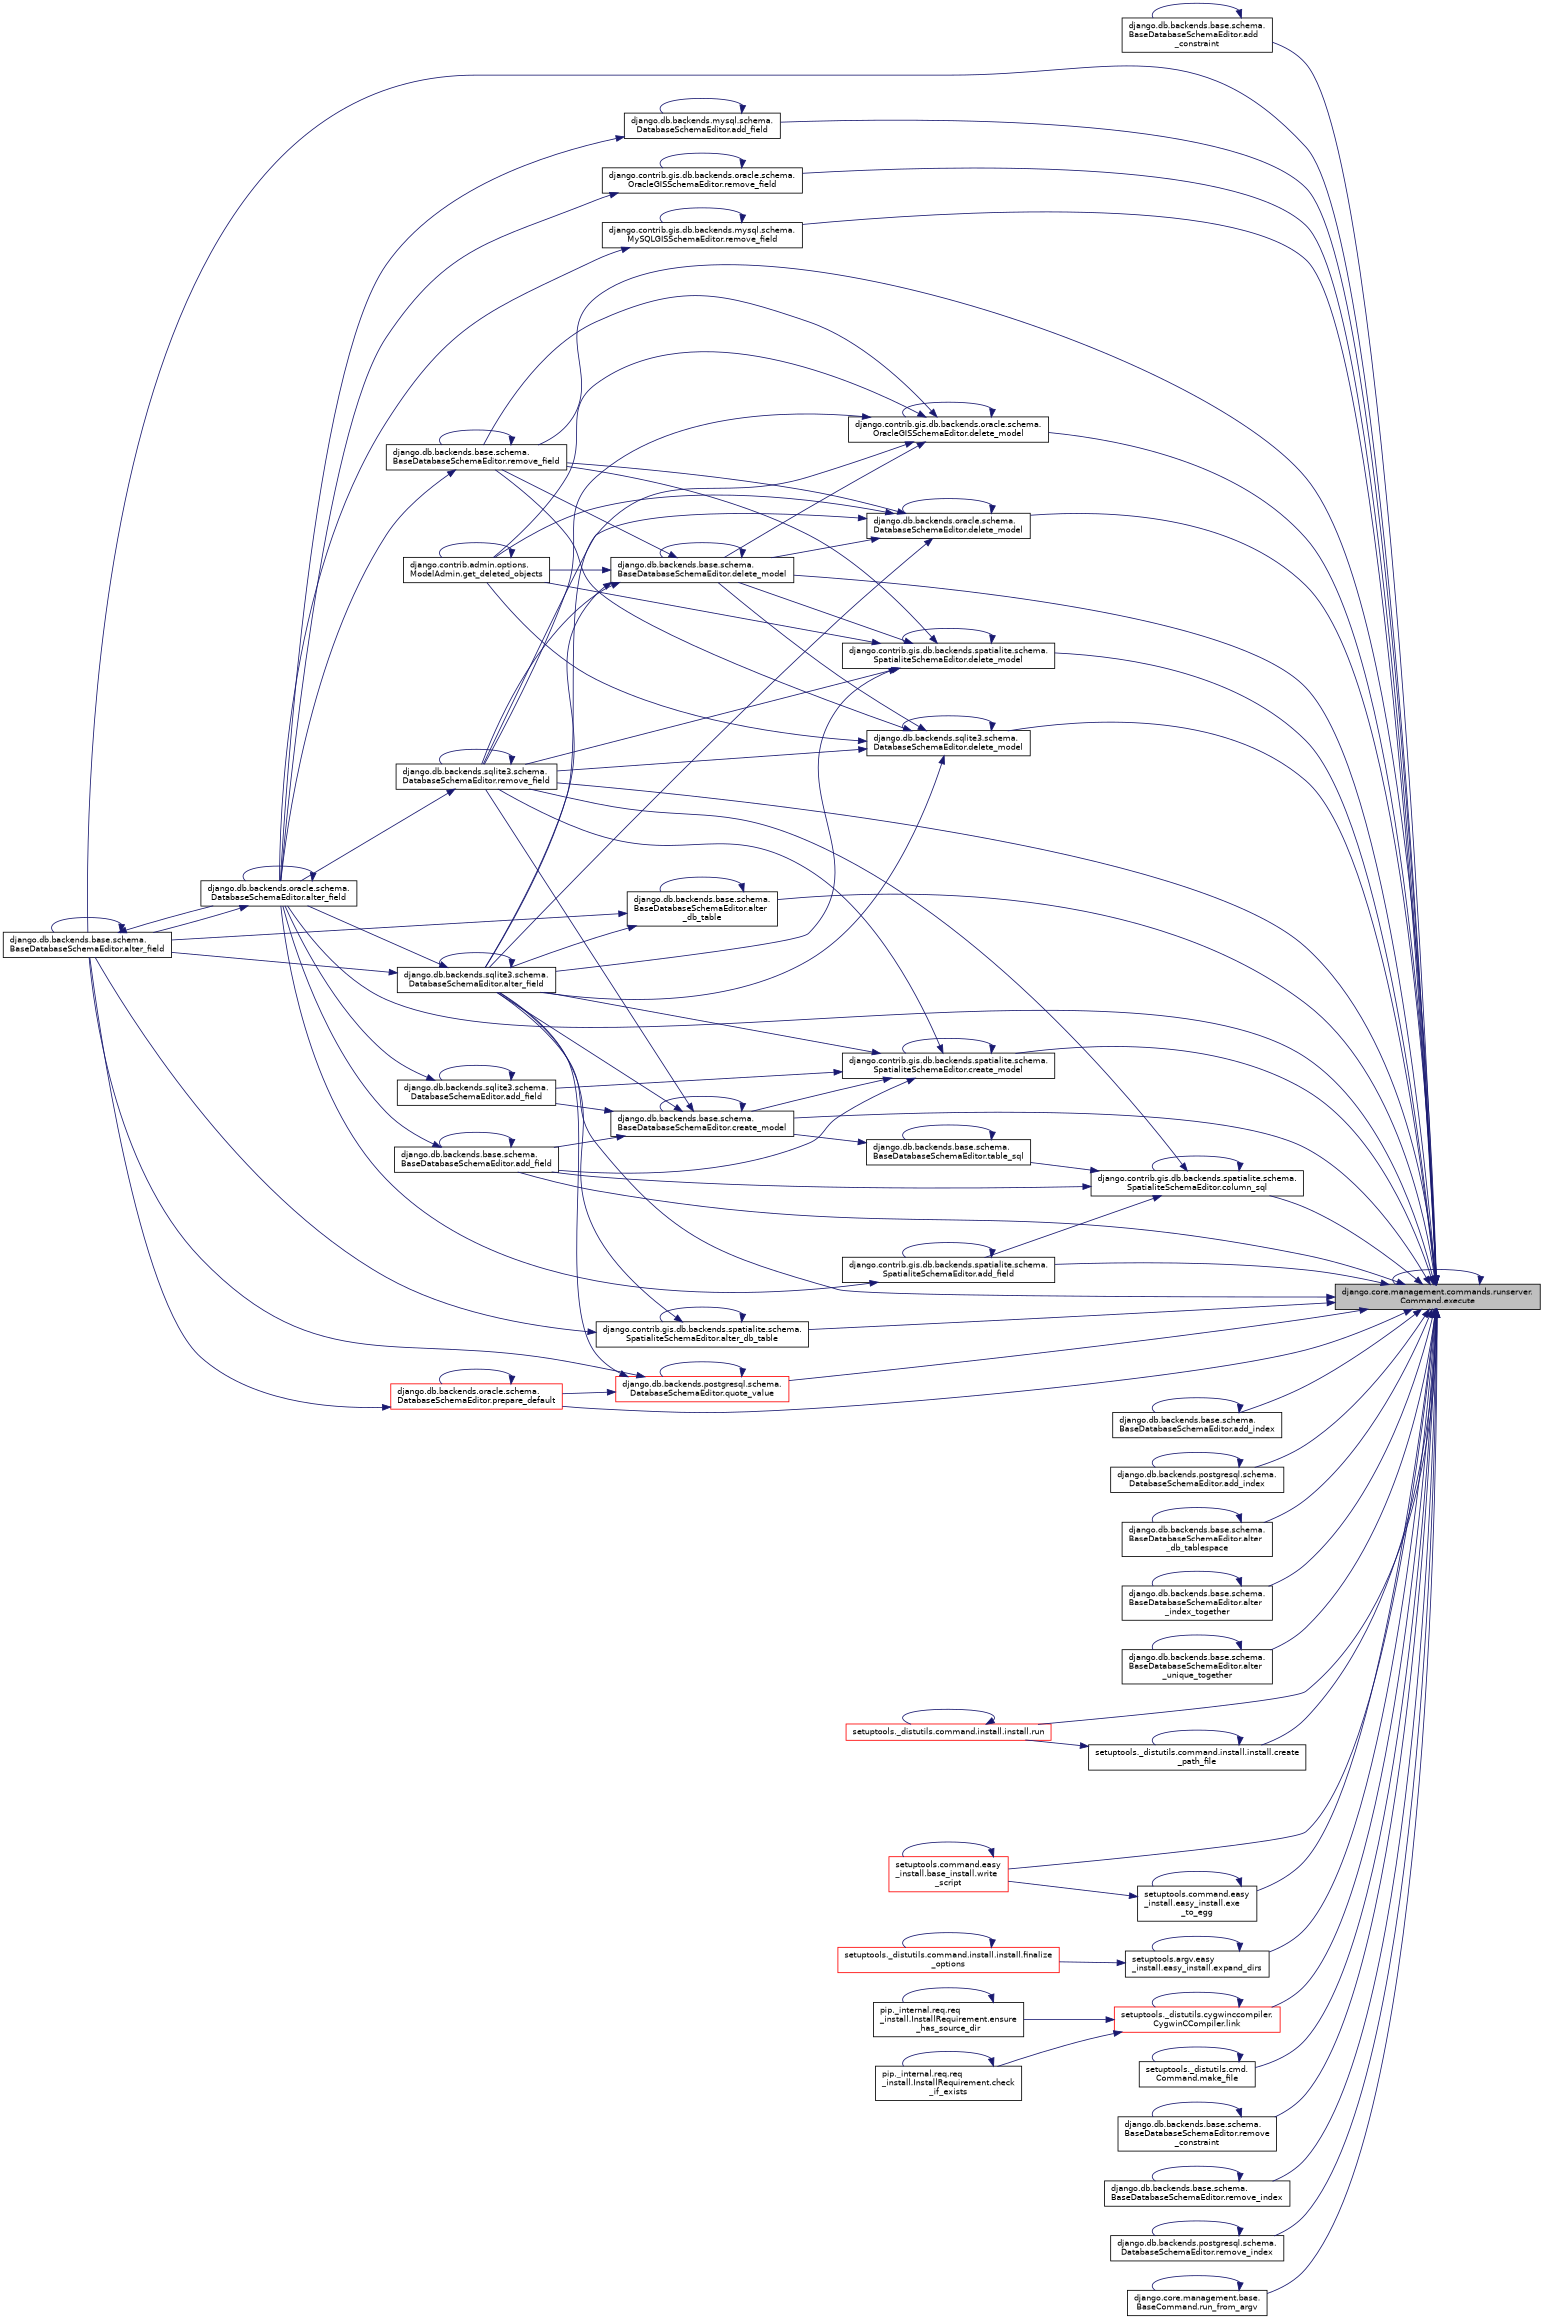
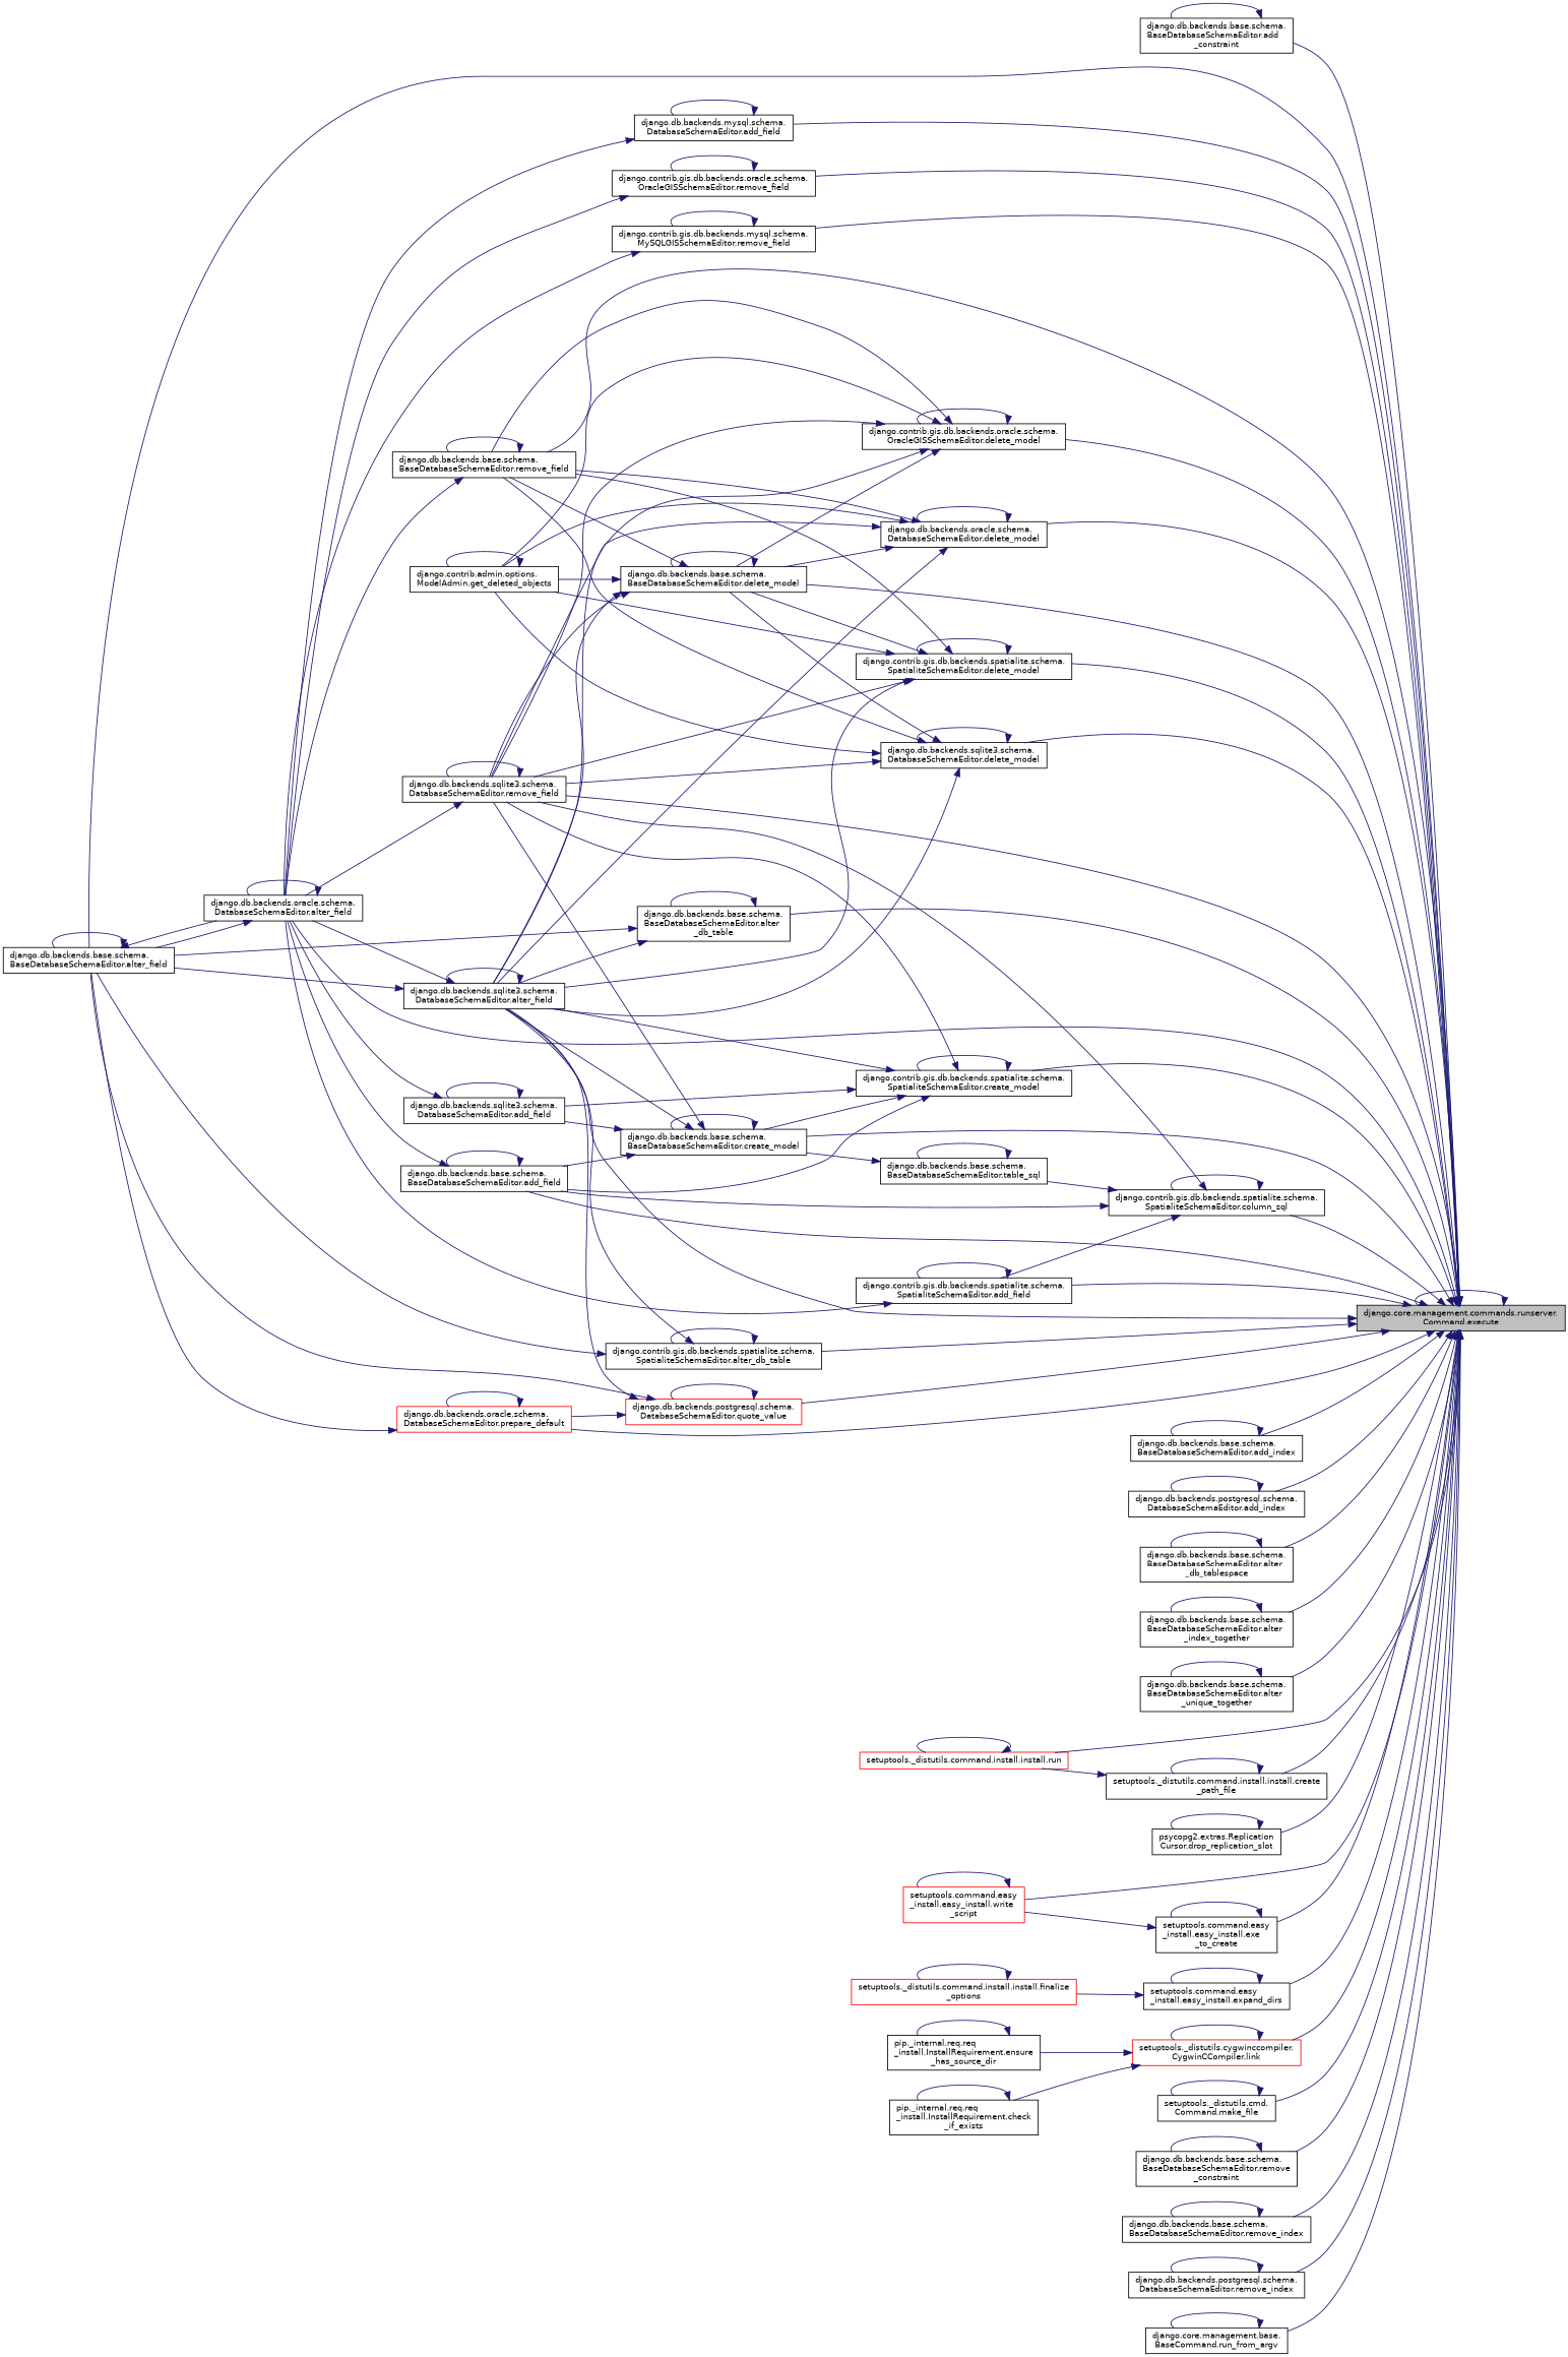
  digraph {
    rankdir=RL
    node [color=black fillcolor=white fontname=Helvetica fontsize=10 shape=record style=filled]
    edge [color=midnightblue dir=back fontname=Helvetica fontsize=10 labelfontname=Helvetica labelfontsize=10 style=solid]
    n1 [fillcolor=grey75 fontcolor=black height=0.2 label="django.core.management.commands.runserver.\lCommand.execute" width=0.4]
    n2 [height=0.2 label="django.db.backends.base.schema.\lBaseDatabaseSchemaEditor.add\l_constraint" width=0.4]
    n3 [height=0.2 label="django.contrib.gis.db.backends.spatialite.schema.\lSpatialiteSchemaEditor.add_field" width=0.4]
    n4 [height=0.2 label="django.db.backends.oracle.schema.\lDatabaseSchemaEditor.alter_field" width=0.4]
    n5 [height=0.2 label="django.db.backends.base.schema.\lBaseDatabaseSchemaEditor.alter_field" width=0.4]
    n6 [height=0.2 label="django.db.backends.base.schema.\lBaseDatabaseSchemaEditor.add_field" width=0.4]
    n7 [height=0.2 label="django.db.backends.mysql.schema.\lDatabaseSchemaEditor.add_field" width=0.4]
    n8 [height=0.2 label="django.db.backends.base.schema.\lBaseDatabaseSchemaEditor.add_index" width=0.4]
    n9 [height=0.2 label="django.db.backends.postgresql.schema.\lDatabaseSchemaEditor.add_index" width=0.4]
    n10 [height=0.2 label="django.db.backends.base.schema.\lBaseDatabaseSchemaEditor.alter\l_db_table" width=0.4]
    n11 [height=0.2 label="django.db.backends.sqlite3.schema.\lDatabaseSchemaEditor.alter_field" width=0.4]
    n12 [height=0.2 label="django.contrib.gis.db.backends.spatialite.schema.\lSpatialiteSchemaEditor.alter_db_table" width=0.4]
    n13 [height=0.2 label="django.db.backends.base.schema.\lBaseDatabaseSchemaEditor.alter\l_db_tablespace" width=0.4]
    n14 [height=0.2 label="django.db.backends.base.schema.\lBaseDatabaseSchemaEditor.alter\l_index_together" width=0.4]
    n15 [height=0.2 label="django.db.backends.base.schema.\lBaseDatabaseSchemaEditor.alter\l_unique_together" width=0.4]
    n16 [height=0.2 label="django.contrib.gis.db.backends.spatialite.schema.\lSpatialiteSchemaEditor.column_sql" width=0.4]
    n17 [height=0.2 label="django.db.backends.sqlite3.schema.\lDatabaseSchemaEditor.remove_field" width=0.4]
    n18 [height=0.2 label="django.db.backends.base.schema.\lBaseDatabaseSchemaEditor.create_model" width=0.4]
    n19 [height=0.2 label="django.contrib.gis.db.backends.spatialite.schema.\lSpatialiteSchemaEditor.create_model" width=0.4]
    n20 [height=0.2 label="setuptools._distutils.command.install.install.create\l_path_file" width=0.4]
    n21 [color=red height=0.2 label="setuptools._distutils.command.install.install.run" width=0.4]
    n22 [height=0.2 label="django.contrib.gis.db.backends.oracle.schema.\lOracleGISSchemaEditor.delete_model" width=0.4]
    n23 [height=0.2 label="django.db.backends.base.schema.\lBaseDatabaseSchemaEditor.delete_model" width=0.4]
    n24 [height=0.2 label="django.db.backends.base.schema.\lBaseDatabaseSchemaEditor.remove_field" width=0.4]
    n25 [height=0.2 label="django.db.backends.oracle.schema.\lDatabaseSchemaEditor.delete_model" width=0.4]
    n26 [height=0.2 label="django.contrib.gis.db.backends.spatialite.schema.\lSpatialiteSchemaEditor.delete_model" width=0.4]
    n27 [height=0.2 label="django.db.backends.sqlite3.schema.\lDatabaseSchemaEditor.delete_model" width=0.4]
-   n29 [height=0.2 label="setuptools.command.easy\l_install.easy_install.exe\l_to_egg" width=0.4]
-   n30 [color=red height=0.2 label="setuptools.command.easy\l_install.base_install.write\l_script" width=0.4]
-   n31 [height=0.2 label="setuptools.argv.easy\l_install.easy_install.expand_dirs" width=0.4]
+   n28 [height=0.2 label="psycopg2.extras.Replication\lCursor.drop_replication_slot" width=0.4]
+   n29 [height=0.2 label="setuptools.command.easy\l_install.easy_install.exe\l_to_create" width=0.4]
+   n30 [color=red height=0.2 label="setuptools.command.easy\l_install.easy_install.write\l_script" width=0.4]
+   n31 [height=0.2 label="setuptools.command.easy\l_install.easy_install.expand_dirs" width=0.4]
    n32 [color=red height=0.2 label="setuptools._distutils.cygwinccompiler.\lCygwinCCompiler.link" width=0.4]
    n33 [height=0.2 label="setuptools._distutils.cmd.\lCommand.make_file" width=0.4]
    n34 [color=red height=0.2 label="django.db.backends.oracle.schema.\lDatabaseSchemaEditor.prepare_default" width=0.4]
    n35 [color=red height=0.2 label="django.db.backends.postgresql.schema.\lDatabaseSchemaEditor.quote_value" width=0.4]
    n36 [height=0.2 label="django.db.backends.base.schema.\lBaseDatabaseSchemaEditor.remove\l_constraint" width=0.4]
    n37 [height=0.2 label="django.contrib.gis.db.backends.mysql.schema.\lMySQLGISSchemaEditor.remove_field" width=0.4]
    n38 [height=0.2 label="django.contrib.gis.db.backends.oracle.schema.\lOracleGISSchemaEditor.remove_field" width=0.4]
    n39 [height=0.2 label="django.db.backends.base.schema.\lBaseDatabaseSchemaEditor.remove_index" width=0.4]
    n40 [height=0.2 label="django.db.backends.postgresql.schema.\lDatabaseSchemaEditor.remove_index" width=0.4]
    n41 [height=0.2 label="django.core.management.base.\lBaseCommand.run_from_argv" width=0.4]
    n42 [height=0.2 label="django.db.backends.base.schema.\lBaseDatabaseSchemaEditor.table_sql" width=0.4]
    n43 [height=0.2 label="django.db.backends.sqlite3.schema.\lDatabaseSchemaEditor.add_field" width=0.4]
    n44 [height=0.2 label="django.contrib.admin.options.\lModelAdmin.get_deleted_objects" width=0.4]
    n45 [color=red height=0.2 label="setuptools._distutils.command.install.install.finalize\l_options" width=0.4]
    n46 [height=0.2 label="pip._internal.req.req\l_install.InstallRequirement.check\l_if_exists" width=0.4]
    n47 [height=0.2 label="pip._internal.req.req\l_install.InstallRequirement.ensure\l_has_source_dir" width=0.4]
    n1 -> n1
    n1 -> n2
    n1 -> n3
    n1 -> n4
    n1 -> n5
    n1 -> n6
    n1 -> n7
    n1 -> n8
    n1 -> n9
    n1 -> n10
    n1 -> n11
    n1 -> n12
    n1 -> n13
    n1 -> n14
    n1 -> n15
    n1 -> n16
    n1 -> n17
    n1 -> n18
    n1 -> n19
    n1 -> n20
    n1 -> n21
    n1 -> n22
    n1 -> n23
    n1 -> n24
    n1 -> n25
    n1 -> n26
    n1 -> n27
+   n1 -> n28
    n1 -> n29
    n1 -> n30
    n1 -> n31
    n1 -> n32
    n1 -> n33
    n1 -> n34
    n1 -> n35
    n1 -> n36
    n1 -> n37
    n1 -> n38
    n1 -> n39
    n1 -> n40
    n1 -> n41
    n2 -> n2
    n3 -> n3
    n3 -> n4
    n4 -> n4
    n4 -> n5
    n5 -> n4
    n5 -> n5
    n6 -> n4
    n6 -> n6
    n7 -> n4
    n7 -> n7
    n8 -> n8
    n9 -> n9
    n10 -> n5
    n10 -> n10
    n10 -> n11
    n11 -> n4
    n11 -> n5
    n11 -> n11
    n12 -> n5
    n12 -> n11
    n12 -> n12
    n13 -> n13
    n14 -> n14
    n15 -> n15
    n16 -> n3
    n16 -> n6
    n16 -> n16
    n16 -> n17
    n16 -> n42
    n17 -> n4
    n17 -> n17
    n18 -> n6
    n18 -> n11
    n18 -> n17
    n18 -> n18
    n18 -> n43
    n19 -> n6
    n19 -> n11
    n19 -> n17
    n19 -> n18
    n19 -> n19
    n19 -> n43
    n20 -> n20
    n20 -> n21
    n21 -> n21
    n22 -> n11
    n22 -> n17
    n22 -> n22
    n22 -> n23
    n22 -> n24
    n22 -> n44
    n23 -> n11
    n23 -> n17
    n23 -> n23
    n23 -> n24
    n23 -> n44
    n24 -> n4
    n24 -> n24
    n25 -> n11
    n25 -> n17
    n25 -> n23
    n25 -> n24
    n25 -> n25
    n25 -> n44
    n26 -> n11
    n26 -> n17
    n26 -> n23
    n26 -> n24
    n26 -> n26
    n26 -> n44
    n27 -> n11
    n27 -> n17
    n27 -> n23
    n27 -> n24
    n27 -> n27
    n27 -> n44
+   n28 -> n28
    n29 -> n29
    n29 -> n30
    n30 -> n30
    n31 -> n31
    n31 -> n45
    n32 -> n32
    n32 -> n46
    n32 -> n47
    n33 -> n33
    n34 -> n5
    n34 -> n34
    n35 -> n5
    n35 -> n11
    n35 -> n34
    n35 -> n35
    n36 -> n36
    n37 -> n4
    n37 -> n37
    n38 -> n4
    n38 -> n38
    n39 -> n39
    n40 -> n40
    n41 -> n41
    n42 -> n18
    n42 -> n42
    n43 -> n4
    n43 -> n43
    n44 -> n44
    n45 -> n45
    n46 -> n46
    n47 -> n47
  }
